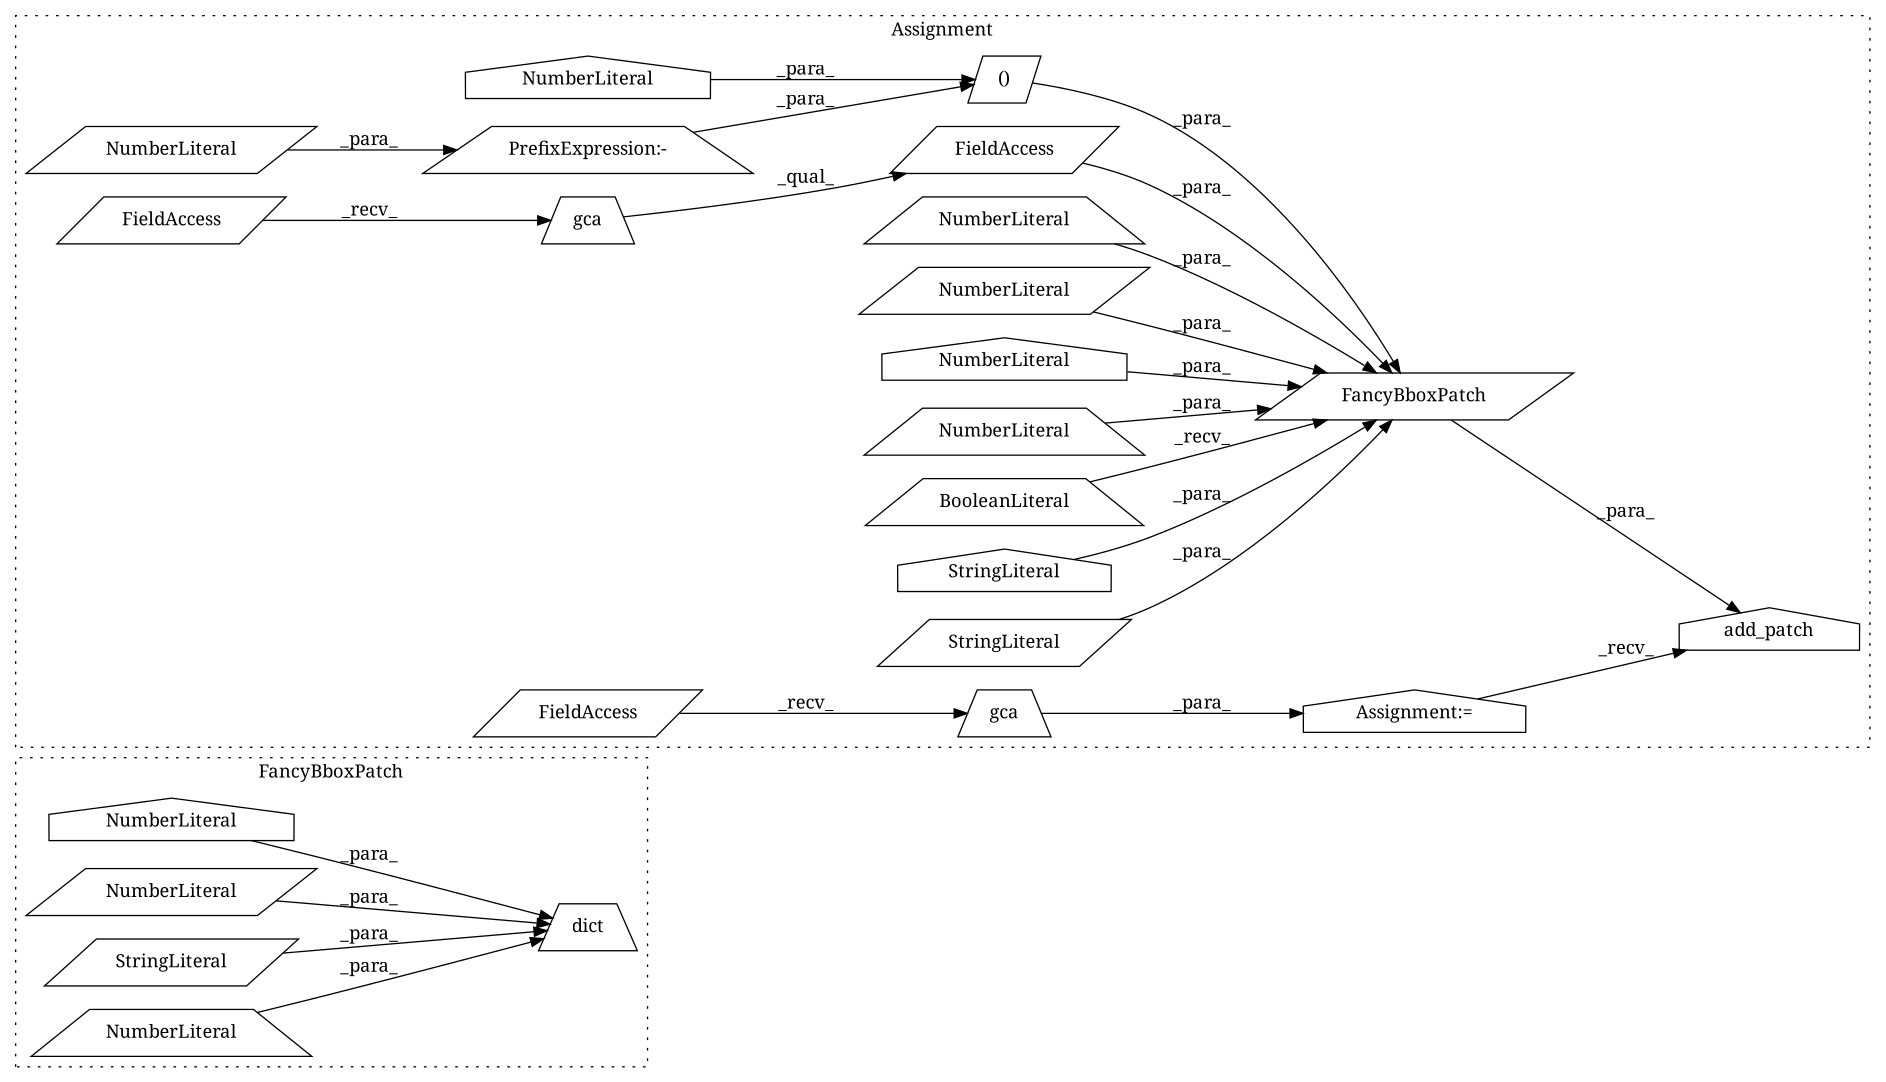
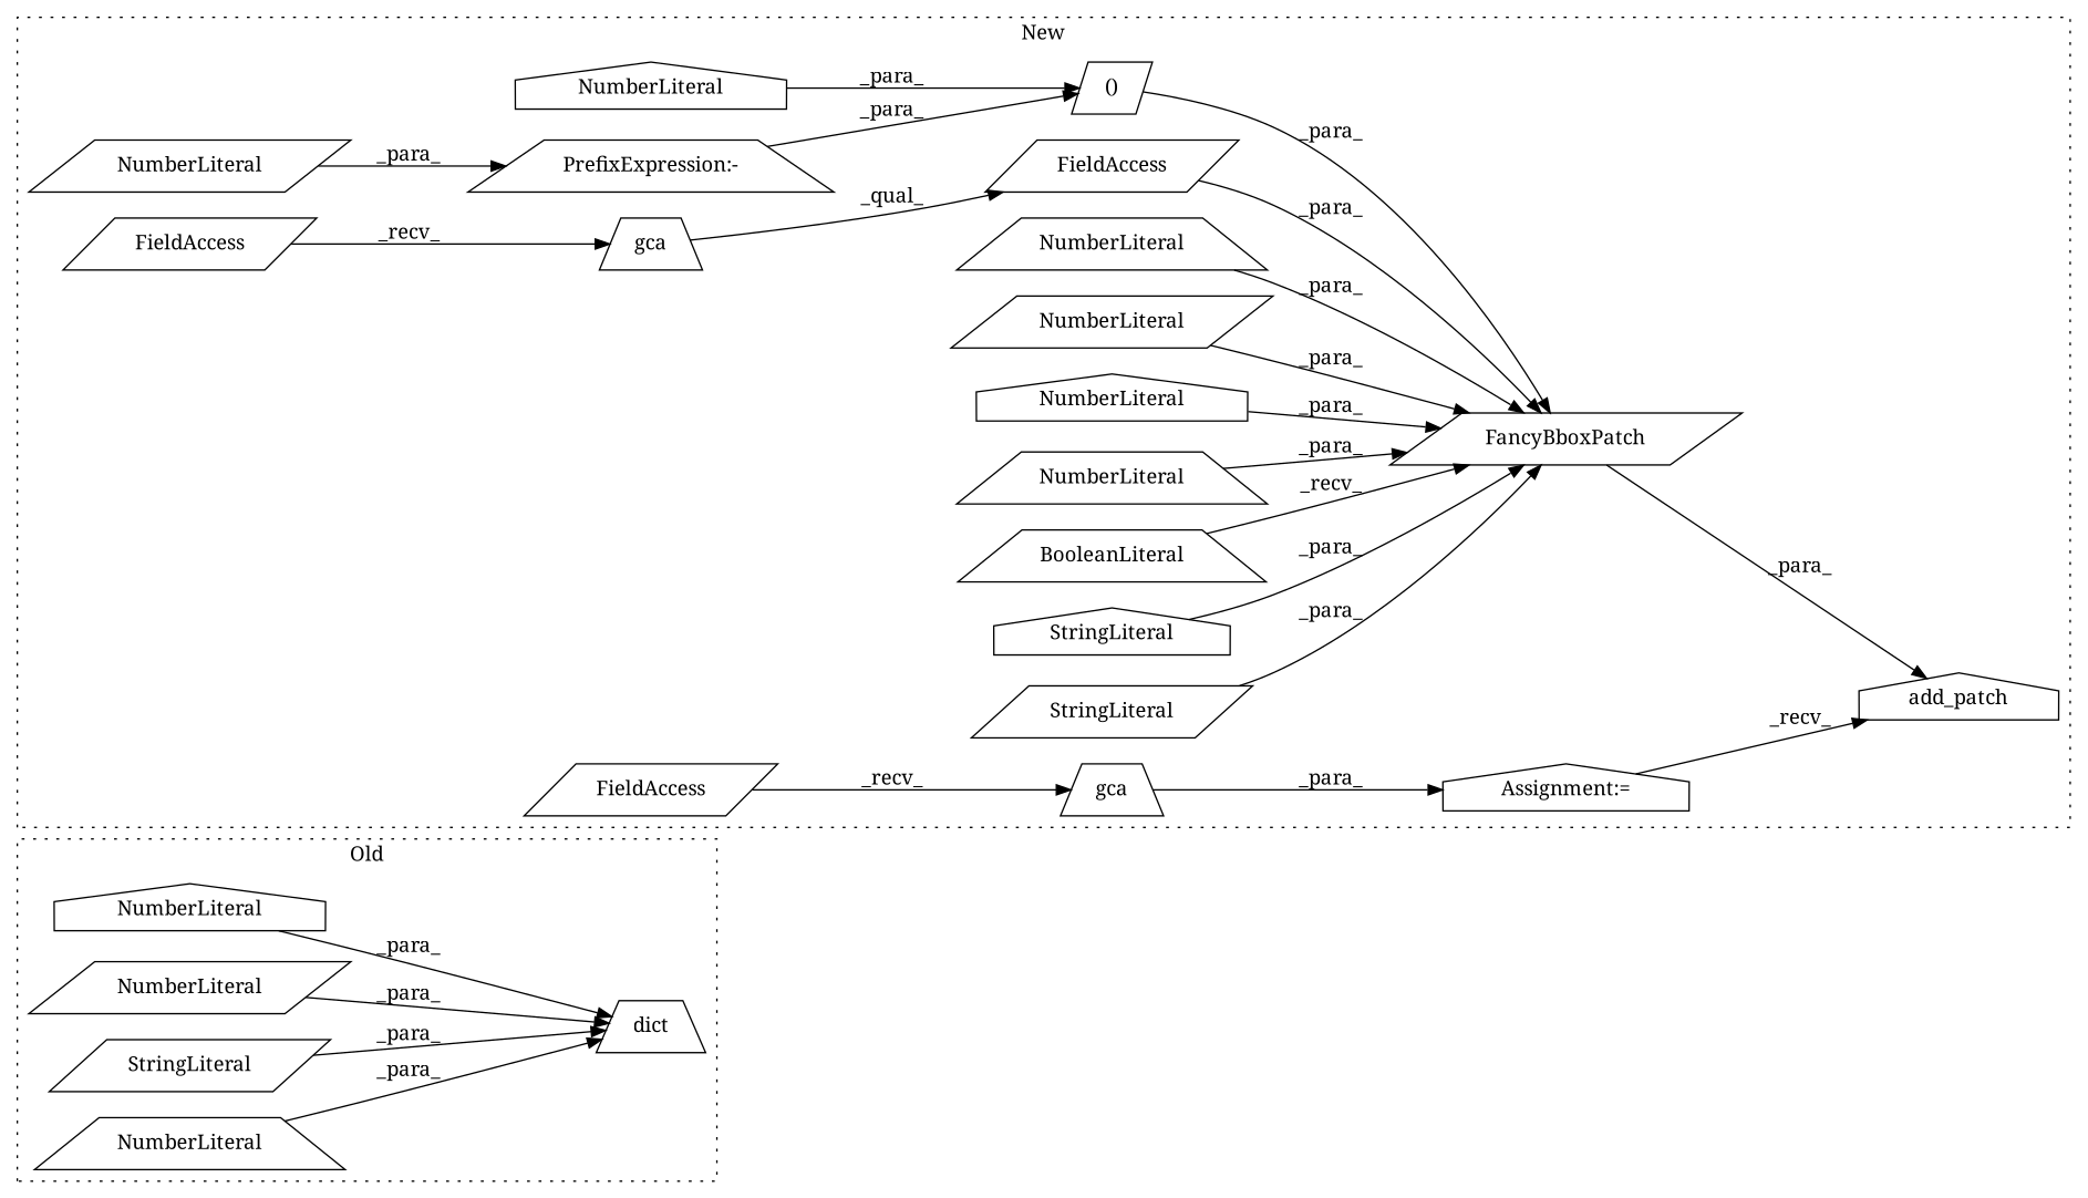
  digraph {
    fontname="Noto Serif"
    rankdir=LR
    node [a=34 fontname="Noto Serif" l=5 s=773 shape=parallelogram]
    edge [fontname="Noto Serif"]
    n1 [a=32 l="5,1" label=dict s="759,782" shape=trapezium]
    n2 [l=3 label=NumberLiteral s=776 shape=house]
    n3 [l=3 label=NumberLiteral s=772]
    n4 [a=45 l=7 label=StringLiteral s=764]
    n5 [l=2 label=NumberLiteral s=780 shape=trapezium]
    n6 [a=32 l="10,1" label=add_patch s="743,877" shape=house]
    n7 [a=106 l=22 label="()"]
    n8 [l=4 label=NumberLiteral s=791 shape=house]
    n9 [a=32 label=gca s=729 shape=trapezium]
    n10 [a=7 l=1 label="Assignment:=" s=710 shape=house]
    n11 [a=32 label=gca s=861 shape=trapezium]
    n12 [a=22 l=33 label=FieldAccess s=843]
    n13 [a=22 l=10 label=FieldAccess s=843]
    n14 [a=32 l="20,1" label=FancyBboxPatch s="753,876"]
    n15 [l=1 label=NumberLiteral s=829 shape=trapezium]
    n16 [l=3 label=NumberLiteral s=839]
    n17 [l=4 label=NumberLiteral s=797 shape=house]
    n18 [label=NumberLiteral s=802 shape=trapezium]
    n19 [a=9 label=BooleanLiteral s=808 shape=trapezium]
    n20 [a=45 l=14 label=StringLiteral s=814 shape=house]
    n21 [a=45 l=7 label=StringLiteral s=831]
    n22 [a=22 l=10 label=FieldAccess s=711]
    n23 [a=38 l=1 label="PrefixExpression:-" shape=trapezium]
    n24 [l=4 label=NumberLiteral s=774]
    subgraph cluster_1 {
-     label=FancyBboxPatch
+     label=Old
      style=dotted
      n1
      n2
      n3
      n4
      n5
    }
    subgraph cluster_2 {
-     label=Assignment
+     label=New
      style=dotted
      n6
      n7
      n8
      n9
      n10
      n11
      n12
      n13
      n14
      n15
      n16
      n17
      n18
      n19
      n20
      n21
      n22
      n23
      n24
    }
    n2 -> n1 [label=_para_]
    n3 -> n1 [label=_para_]
    n4 -> n1 [label=_para_]
    n5 -> n1 [label=_para_]
    n7 -> n14 [label=_para_]
    n8 -> n7 [label=_para_]
    n9 -> n10 [label=_para_]
    n10 -> n6 [label=_recv_]
    n11 -> n12 [label=_qual_]
    n12 -> n14 [label=_para_]
    n13 -> n11 [label=_recv_]
    n14 -> n6 [label=_para_]
    n15 -> n14 [label=_para_]
    n16 -> n14 [label=_para_]
    n17 -> n14 [label=_para_]
    n18 -> n14 [label=_para_]
    n19 -> n14 [label=_recv_]
    n20 -> n14 [label=_para_]
    n21 -> n14 [label=_para_]
    n22 -> n9 [label=_recv_]
    n23 -> n7 [label=_para_]
    n24 -> n23 [label=_para_]
  }
